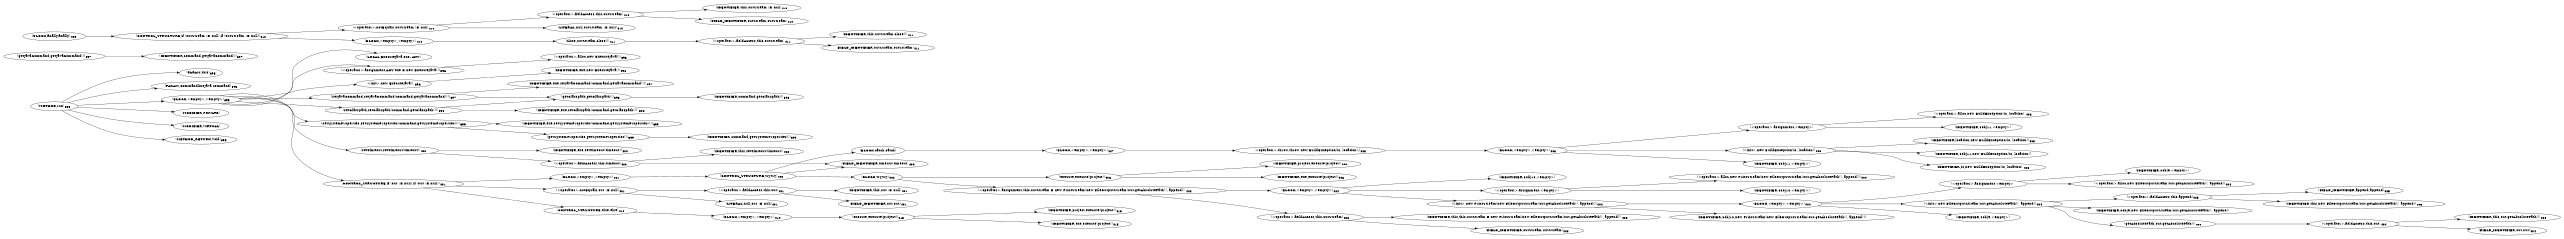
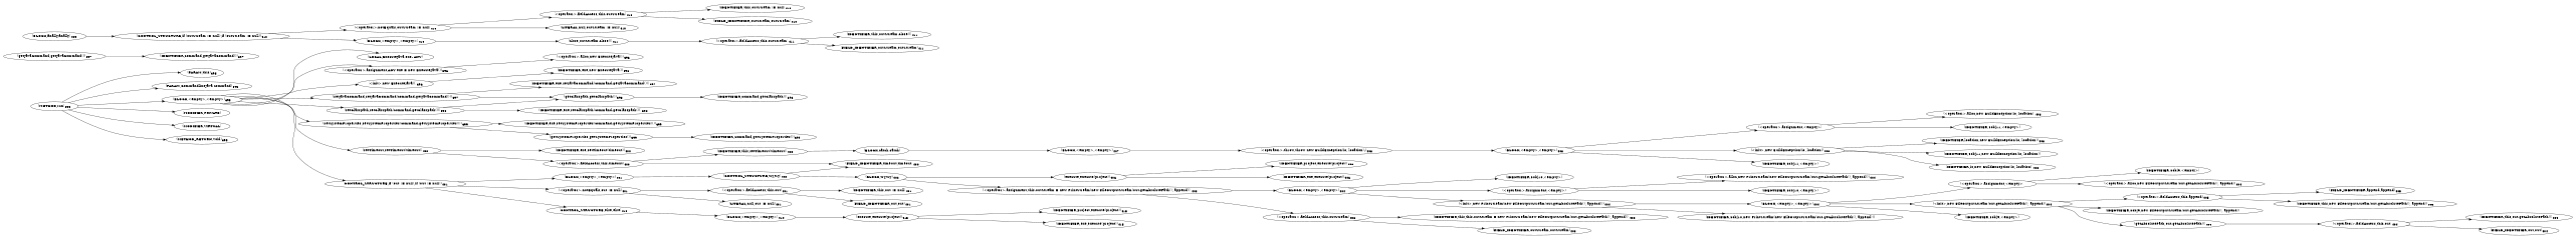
  digraph {
    rankdir=LR
    n1 [label=<(METHOD,run)<SUB>395</SUB>>]
    n2 [label=<(PARAM,this)<SUB>395</SUB>>]
    n3 [label=<(PARAM,CommandlineJava command)<SUB>395</SUB>>]
    n4 [label=<(BLOCK,&lt;empty&gt;,&lt;empty&gt;)<SUB>395</SUB>>]
    n5 [label=<(MODIFIER,PRIVATE)>]
    n6 [label=<(MODIFIER,VIRTUAL)>]
    n7 [label=<(METHOD_RETURN,void)<SUB>395</SUB>>]
    n8 [label=<(LOCAL,ExecuteJava exe: ANY)>]
    n9 [label=<(&lt;operator&gt;.assignment,ANY exe = new ExecuteJava())<SUB>396</SUB>>]
    n10 [label=<(&lt;init&gt;,new ExecuteJava())<SUB>396</SUB>>]
    n11 [label=<(setJavaCommand,setJavaCommand(command.getJavaCommand()))<SUB>397</SUB>>]
    n12 [label=<(setClasspath,setClasspath(command.getClasspath()))<SUB>398</SUB>>]
    n13 [label=<(setSystemProperties,setSystemProperties(command.getSystemProperties()))<SUB>399</SUB>>]
    n14 [label=<(setTimeout,setTimeout(timeout))<SUB>400</SUB>>]
    n15 [label=<(CONTROL_STRUCTURE,if (out != null),if (out != null))<SUB>401</SUB>>]
    n16 [label=<(&lt;operator&gt;.alloc,new ExecuteJava())<SUB>396</SUB>>]
    n17 [label=<(IDENTIFIER,exe,new ExecuteJava())<SUB>396</SUB>>]
    n18 [label=<(IDENTIFIER,exe,setJavaCommand(command.getJavaCommand()))<SUB>397</SUB>>]
    n19 [label=<(getClasspath,getClasspath())<SUB>398</SUB>>]
    n20 [label=<(IDENTIFIER,exe,setClasspath(command.getClasspath()))<SUB>398</SUB>>]
    n21 [label=<(IDENTIFIER,exe,setSystemProperties(command.getSystemProperties()))<SUB>399</SUB>>]
    n22 [label=<(getSystemProperties,getSystemProperties())<SUB>399</SUB>>]
    n23 [label=<(IDENTIFIER,exe,setTimeout(timeout))<SUB>400</SUB>>]
    n24 [label=<(&lt;operator&gt;.fieldAccess,this.timeout)<SUB>400</SUB>>]
    n25 [label=<(&lt;operator&gt;.notEquals,out != null)<SUB>401</SUB>>]
    n26 [label=<(BLOCK,&lt;empty&gt;,&lt;empty&gt;)<SUB>401</SUB>>]
    n27 [label=<(CONTROL_STRUCTURE,else,else)<SUB>414</SUB>>]
    n28 [label=<(getJavaCommand,getJavaCommand())<SUB>397</SUB>>]
    n29 [label=<(IDENTIFIER,command,getJavaCommand())<SUB>397</SUB>>]
    n30 [label=<(IDENTIFIER,command,getClasspath())<SUB>398</SUB>>]
    n31 [label=<(IDENTIFIER,command,getSystemProperties())<SUB>399</SUB>>]
    n32 [label=<(IDENTIFIER,this,setTimeout(timeout))<SUB>400</SUB>>]
    n33 [label=<(FIELD_IDENTIFIER,timeout,timeout)<SUB>400</SUB>>]
    n34 [label=<(&lt;operator&gt;.fieldAccess,this.out)<SUB>401</SUB>>]
    n35 [label=<(LITERAL,null,out != null)<SUB>401</SUB>>]
    n36 [label=<(CONTROL_STRUCTURE,try,try)<SUB>402</SUB>>]
    n37 [label=<(BLOCK,&lt;empty&gt;,&lt;empty&gt;)<SUB>414</SUB>>]
    n38 [label=<(IDENTIFIER,this,out != null)<SUB>401</SUB>>]
    n39 [label=<(FIELD_IDENTIFIER,out,out)<SUB>401</SUB>>]
    n40 [label=<(BLOCK,try,try)<SUB>402</SUB>>]
    n41 [label=<(BLOCK,catch,catch)>]
    n42 [label=<(&lt;operator&gt;.assignment,this.outStream = new PrintStream(new FileOutputStream(out.getAbsolutePath(), append)))<SUB>403</SUB>>]
    n43 [label=<(execute,execute(project))<SUB>406</SUB>>]
    n44 [label=<(BLOCK,&lt;empty&gt;,&lt;empty&gt;)<SUB>407</SUB>>]
    n45 [label=<(BLOCK,finally,finally)<SUB>409</SUB>>]
    n46 [label=<(CONTROL_STRUCTURE,if (outStream != null),if (outStream != null))<SUB>410</SUB>>]
    n47 [label=<(&lt;operator&gt;.fieldAccess,this.outStream)<SUB>403</SUB>>]
    n48 [label=<(BLOCK,&lt;empty&gt;,&lt;empty&gt;)<SUB>404</SUB>>]
    n49 [label=<(IDENTIFIER,exe,execute(project))<SUB>406</SUB>>]
    n50 [label=<(IDENTIFIER,project,execute(project))<SUB>406</SUB>>]
    n51 [label=<(IDENTIFIER,this,this.outStream = new PrintStream(new FileOutputStream(out.getAbsolutePath(), append)))<SUB>403</SUB>>]
    n52 [label=<(FIELD_IDENTIFIER,outStream,outStream)<SUB>403</SUB>>]
    n53 [label=<(&lt;operator&gt;.assignment,&lt;empty&gt;)>]
    n54 [label=<(&lt;init&gt;,new PrintStream(new FileOutputStream(out.getAbsolutePath(), append)))<SUB>404</SUB>>]
    n55 [label=<(IDENTIFIER,$obj10,&lt;empty&gt;)>]
    n56 [label=<(IDENTIFIER,$obj10,&lt;empty&gt;)>]
    n57 [label=<(&lt;operator&gt;.alloc,new PrintStream(new FileOutputStream(out.getAbsolutePath(), append)))<SUB>404</SUB>>]
    n58 [label=<(IDENTIFIER,$obj10,new PrintStream(new FileOutputStream(out.getAbsolutePath(), append)))>]
    n59 [label=<(BLOCK,&lt;empty&gt;,&lt;empty&gt;)<SUB>404</SUB>>]
    n60 [label=<(&lt;operator&gt;.assignment,&lt;empty&gt;)>]
    n61 [label=<(&lt;init&gt;,new FileOutputStream(out.getAbsolutePath(), append))<SUB>404</SUB>>]
    n62 [label=<(IDENTIFIER,$obj9,&lt;empty&gt;)>]
    n63 [label=<(IDENTIFIER,$obj9,&lt;empty&gt;)>]
    n64 [label=<(&lt;operator&gt;.alloc,new FileOutputStream(out.getAbsolutePath(), append))<SUB>404</SUB>>]
    n65 [label=<(IDENTIFIER,$obj9,new FileOutputStream(out.getAbsolutePath(), append))>]
    n66 [label=<(getAbsolutePath,out.getAbsolutePath())<SUB>404</SUB>>]
    n67 [label=<(&lt;operator&gt;.fieldAccess,this.append)<SUB>405</SUB>>]
    n68 [label=<(&lt;operator&gt;.fieldAccess,this.out)<SUB>404</SUB>>]
    n69 [label=<(IDENTIFIER,this,new FileOutputStream(out.getAbsolutePath(), append))<SUB>405</SUB>>]
    n70 [label=<(FIELD_IDENTIFIER,append,append)<SUB>405</SUB>>]
    n71 [label=<(IDENTIFIER,this,out.getAbsolutePath())<SUB>404</SUB>>]
    n72 [label=<(FIELD_IDENTIFIER,out,out)<SUB>404</SUB>>]
    n73 [label=<(&lt;operator&gt;.throw,throw new BuildException(io, location);)<SUB>408</SUB>>]
    n74 [label=<(BLOCK,&lt;empty&gt;,&lt;empty&gt;)<SUB>408</SUB>>]
    n75 [label=<(&lt;operator&gt;.assignment,&lt;empty&gt;)>]
    n76 [label=<(&lt;init&gt;,new BuildException(io, location))<SUB>408</SUB>>]
    n77 [label=<(IDENTIFIER,$obj11,&lt;empty&gt;)>]
    n78 [label=<(IDENTIFIER,$obj11,&lt;empty&gt;)>]
    n79 [label=<(&lt;operator&gt;.alloc,new BuildException(io, location))<SUB>408</SUB>>]
    n80 [label=<(IDENTIFIER,$obj11,new BuildException(io, location))>]
    n81 [label=<(IDENTIFIER,io,new BuildException(io, location))<SUB>408</SUB>>]
    n82 [label=<(IDENTIFIER,location,new BuildException(io, location))<SUB>408</SUB>>]
    n83 [label=<(&lt;operator&gt;.notEquals,outStream != null)<SUB>410</SUB>>]
    n84 [label=<(BLOCK,&lt;empty&gt;,&lt;empty&gt;)<SUB>410</SUB>>]
    n85 [label=<(&lt;operator&gt;.fieldAccess,this.outStream)<SUB>410</SUB>>]
    n86 [label=<(LITERAL,null,outStream != null)<SUB>410</SUB>>]
    n87 [label=<(close,outStream.close())<SUB>411</SUB>>]
    n88 [label=<(IDENTIFIER,this,outStream != null)<SUB>410</SUB>>]
    n89 [label=<(FIELD_IDENTIFIER,outStream,outStream)<SUB>410</SUB>>]
    n90 [label=<(&lt;operator&gt;.fieldAccess,this.outStream)<SUB>411</SUB>>]
    n91 [label=<(IDENTIFIER,this,outStream.close())<SUB>411</SUB>>]
    n92 [label=<(FIELD_IDENTIFIER,outStream,outStream)<SUB>411</SUB>>]
    n93 [label=<(execute,execute(project))<SUB>415</SUB>>]
    n94 [label=<(IDENTIFIER,exe,execute(project))<SUB>415</SUB>>]
    n95 [label=<(IDENTIFIER,project,execute(project))<SUB>415</SUB>>]
    n1 -> n2
    n1 -> n3
    n1 -> n4
    n1 -> n5
    n1 -> n6
    n1 -> n7
    n4 -> n8
    n4 -> n9
    n4 -> n10
    n4 -> n11
    n4 -> n12
    n4 -> n13
    n4 -> n14
    n4 -> n15
    n9 -> n16
    n10 -> n17
    n11 -> n18
    n11 -> n19
    n12 -> n19
    n12 -> n20
    n13 -> n21
    n13 -> n22
    n14 -> n23
    n14 -> n24
    n15 -> n25
    n15 -> n26
    n15 -> n27
    n19 -> n30
    n22 -> n31
    n24 -> n32
    n24 -> n33
    n25 -> n34
    n25 -> n35
    n26 -> n36
    n27 -> n37
    n28 -> n29
    n34 -> n38
    n34 -> n39
    n36 -> n33
    n36 -> n40
-   n36 -> n41
+   n32 -> n41
    n37 -> n93
    n40 -> n42
    n40 -> n43
    n41 -> n44
    n42 -> n47
    n42 -> n48
    n43 -> n49
    n43 -> n50
    n44 -> n73
    n45 -> n46
    n46 -> n83
    n46 -> n84
    n47 -> n51
    n47 -> n52
    n48 -> n53
    n48 -> n54
    n48 -> n55
    n53 -> n56
    n53 -> n57
    n54 -> n58
    n54 -> n59
    n59 -> n60
    n59 -> n61
    n59 -> n62
    n60 -> n63
    n60 -> n64
    n61 -> n65
    n61 -> n66
    n61 -> n67
    n66 -> n68
    n67 -> n69
    n67 -> n70
    n68 -> n71
    n68 -> n72
    n73 -> n74
    n74 -> n75
    n74 -> n76
    n74 -> n77
    n75 -> n78
    n75 -> n79
    n76 -> n80
    n76 -> n81
    n76 -> n82
    n83 -> n85
    n83 -> n86
    n84 -> n87
    n85 -> n88
    n85 -> n89
    n87 -> n90
    n90 -> n91
    n90 -> n92
    n93 -> n94
    n93 -> n95
  }
